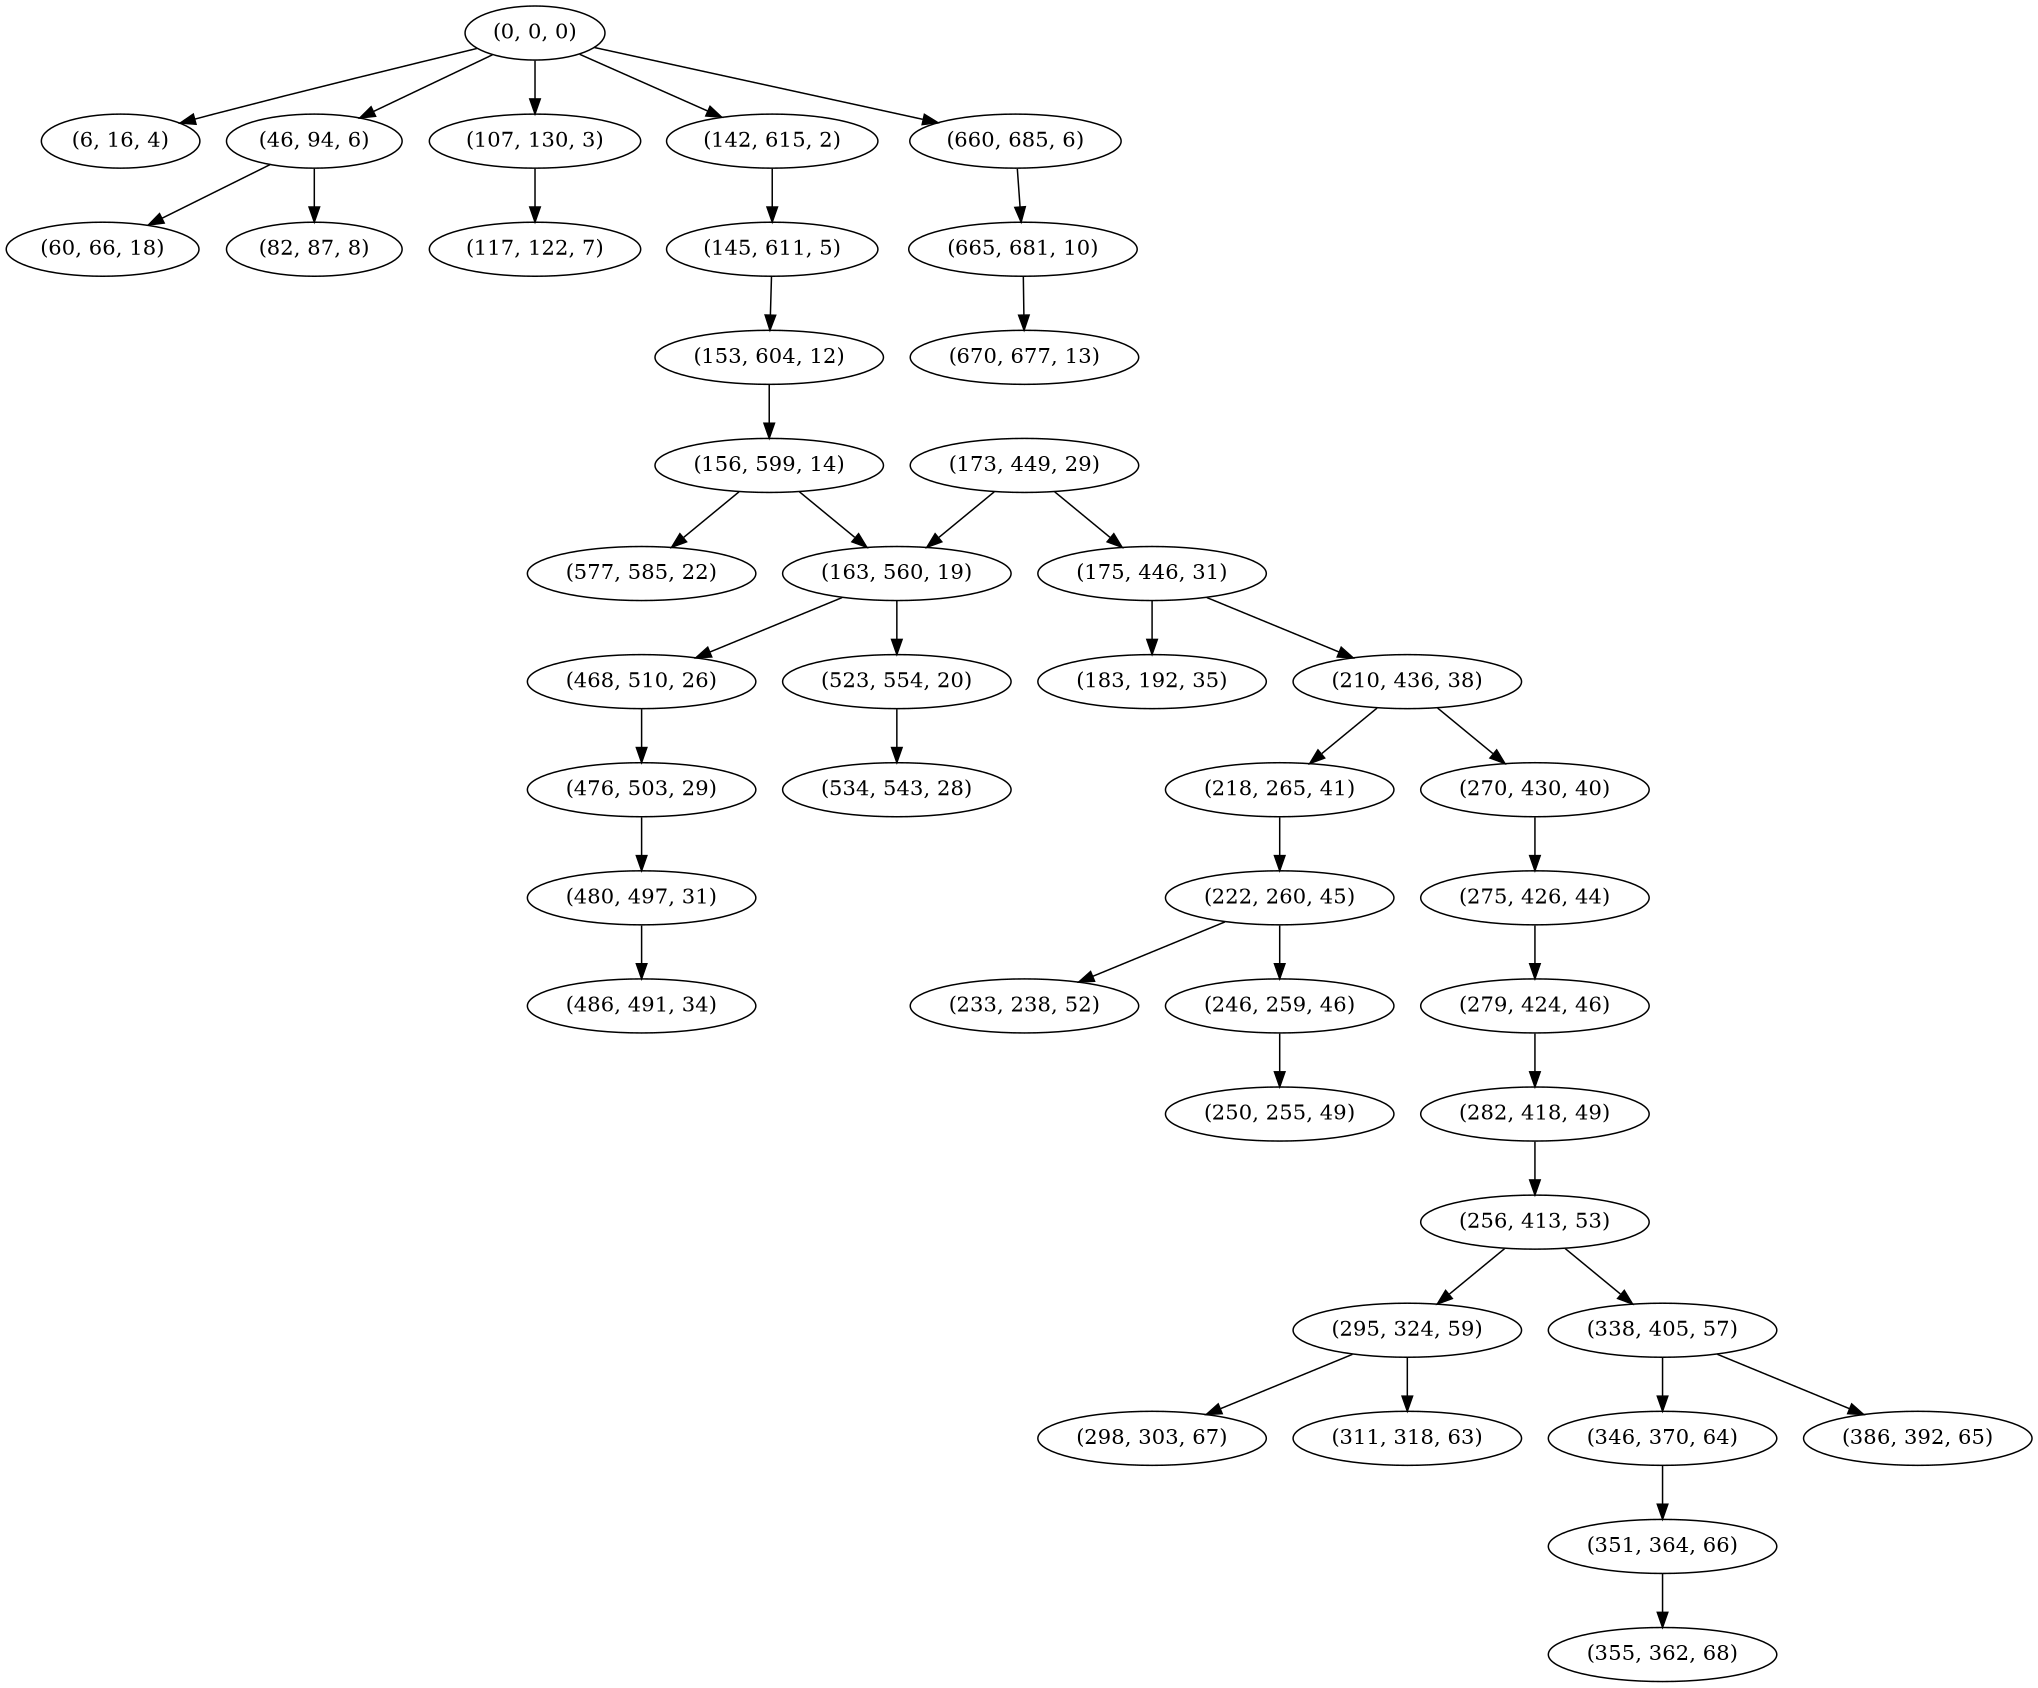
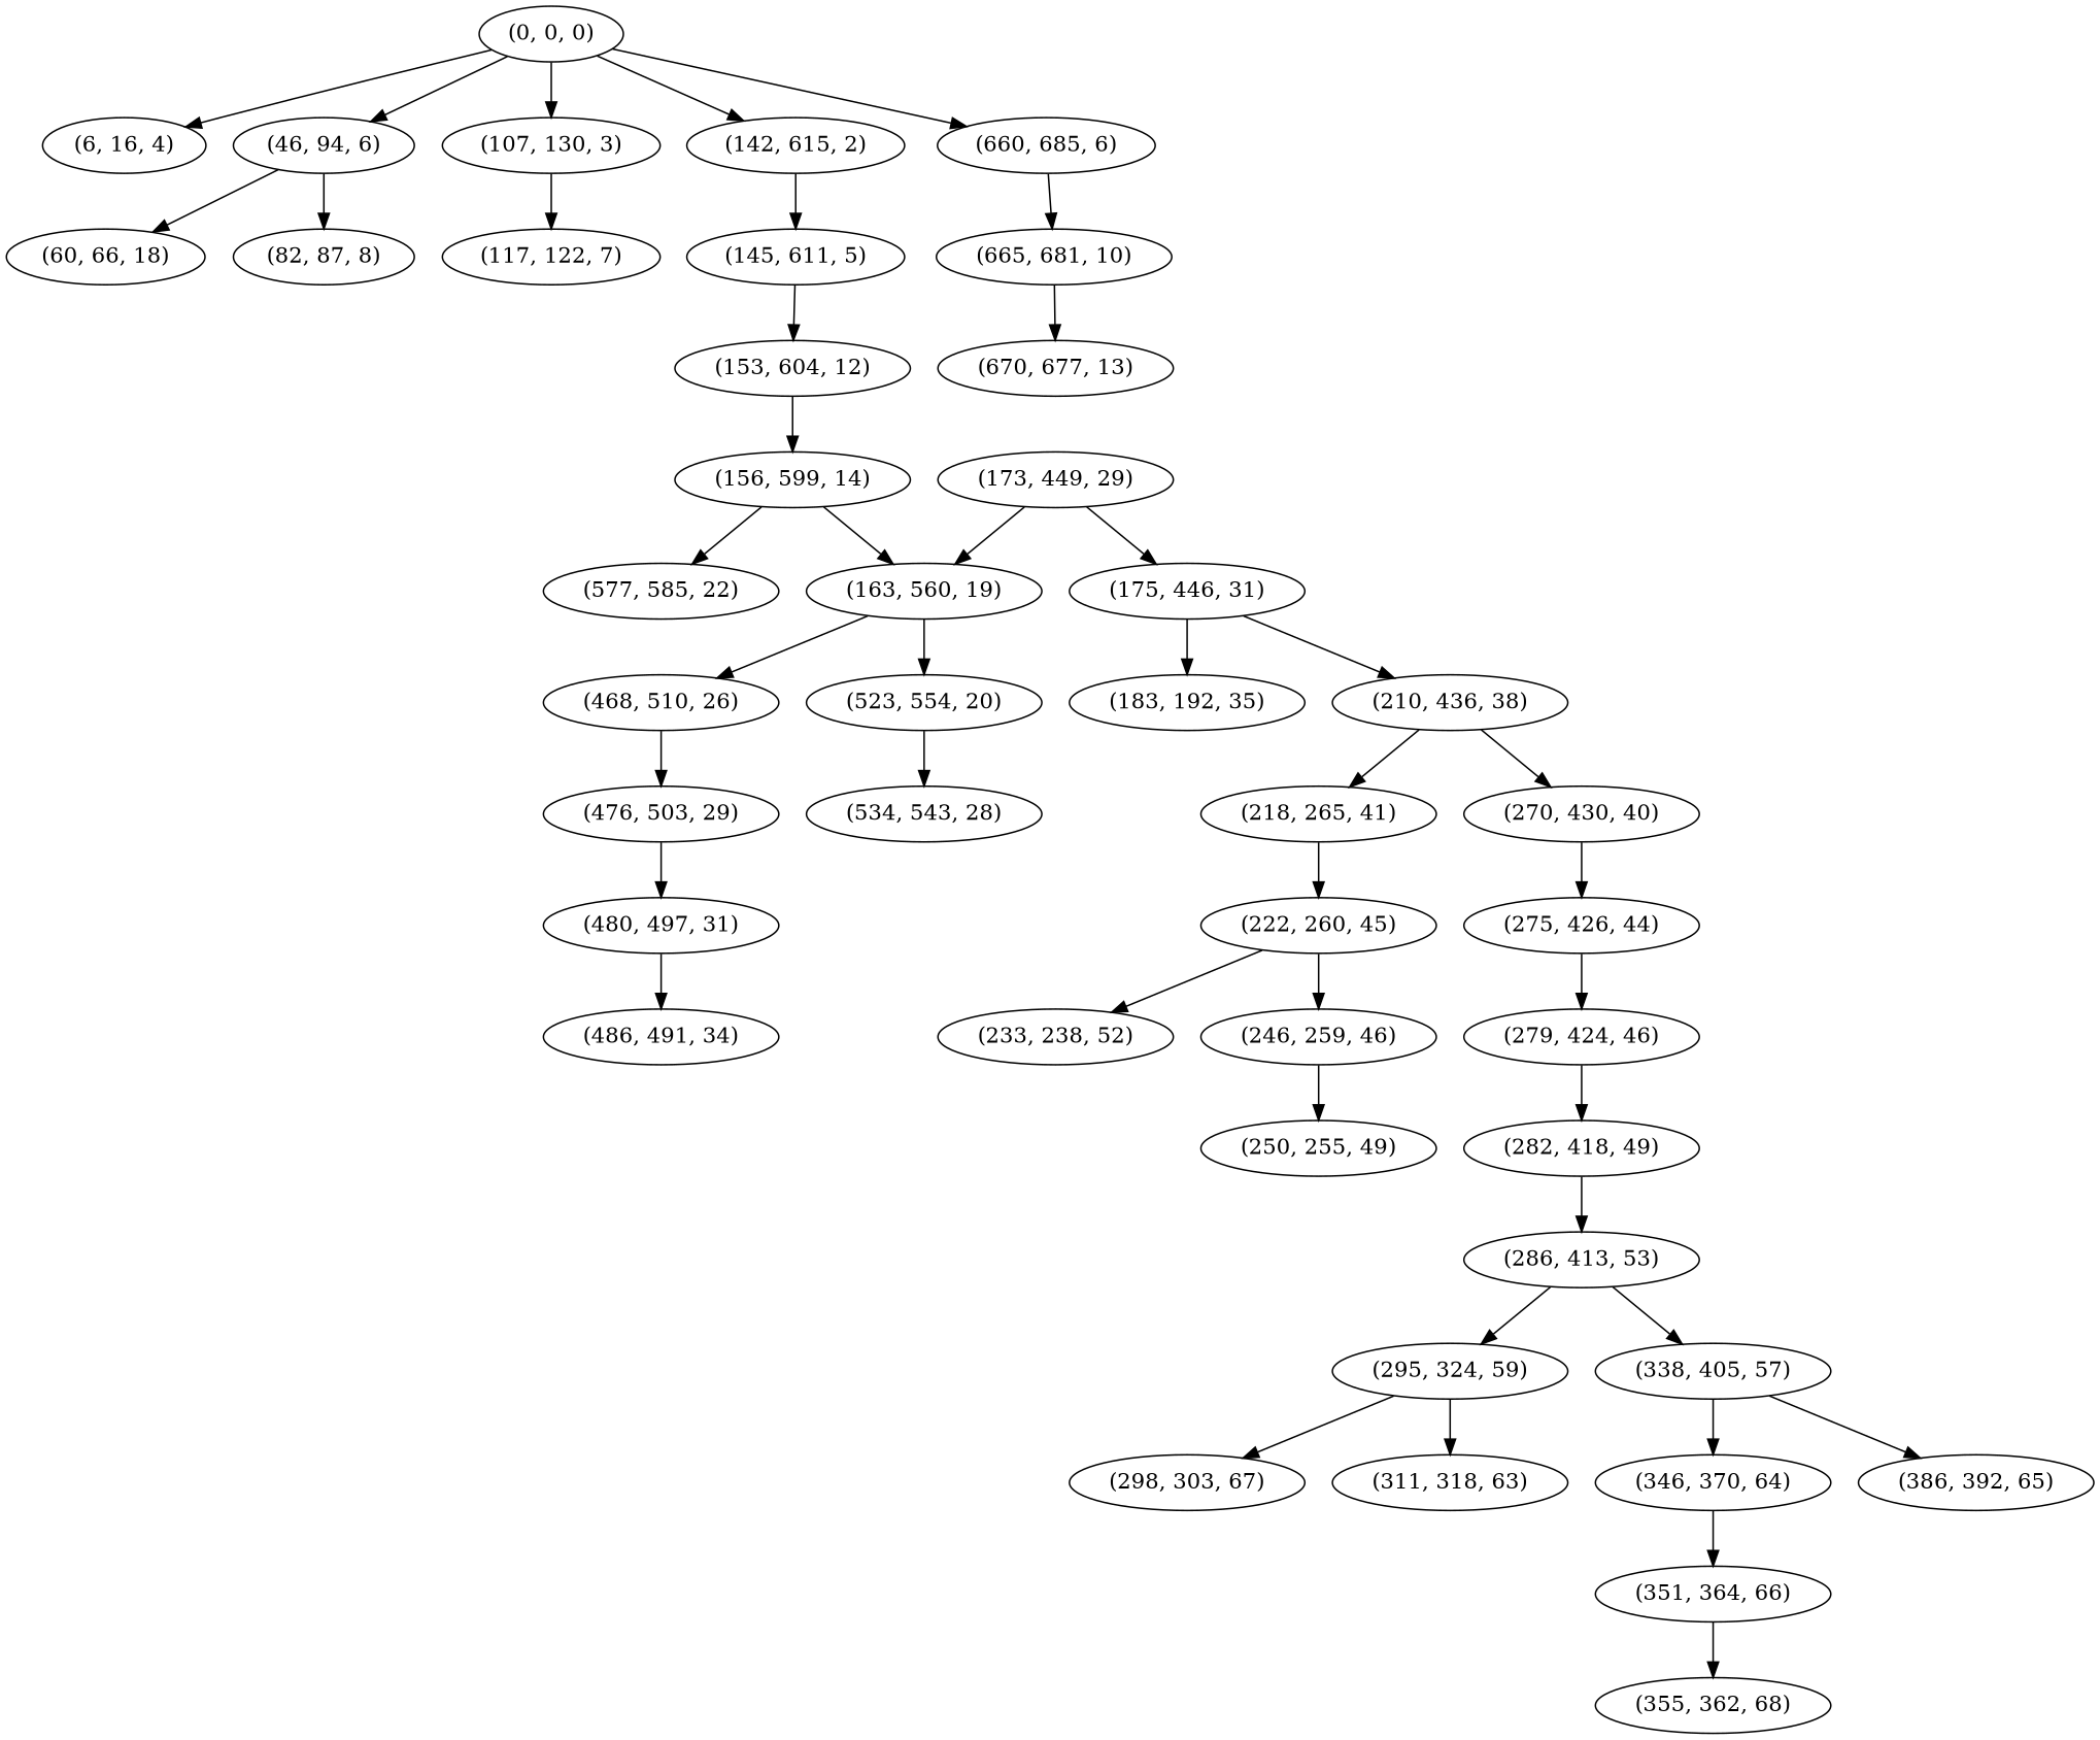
  digraph {
    "(0, 0, 0)"
    "(6, 16, 4)"
    "(46, 94, 6)"
    "(107, 130, 3)"
    "(142, 615, 2)"
    "(660, 685, 6)"
    "(60, 66, 18)"
    "(82, 87, 8)"
    "(117, 122, 7)"
    "(145, 611, 5)"
    "(665, 681, 10)"
    "(153, 604, 12)"
    "(156, 599, 14)"
    "(163, 560, 19)"
    "(577, 585, 22)"
    "(468, 510, 26)"
    "(523, 554, 20)"
    "(173, 449, 29)"
    "(175, 446, 31)"
    "(476, 503, 29)"
    "(534, 543, 28)"
    "(183, 192, 35)"
    "(210, 436, 38)"
    "(218, 265, 41)"
    "(270, 430, 40)"
    "(222, 260, 45)"
    "(275, 426, 44)"
    "(233, 238, 52)"
    "(246, 259, 46)"
    "(250, 255, 49)"
    "(279, 424, 46)"
    "(282, 418, 49)"
-   "(286, 413, 53)" [label="(256, 413, 53)"]
+   "(286, 413, 53)"
    "(295, 324, 59)"
    "(338, 405, 57)"
    n36 [label="(298, 303, 67)"]
    "(311, 318, 63)"
    "(346, 370, 64)"
    "(386, 392, 65)"
    "(351, 364, 66)"
    "(355, 362, 68)"
    "(480, 497, 31)"
    "(486, 491, 34)"
    "(670, 677, 13)"
    "(0, 0, 0)" -> "(6, 16, 4)"
    "(0, 0, 0)" -> "(46, 94, 6)"
    "(0, 0, 0)" -> "(107, 130, 3)"
    "(0, 0, 0)" -> "(142, 615, 2)"
    "(0, 0, 0)" -> "(660, 685, 6)"
    "(46, 94, 6)" -> "(60, 66, 18)"
    "(46, 94, 6)" -> "(82, 87, 8)"
    "(107, 130, 3)" -> "(117, 122, 7)"
    "(142, 615, 2)" -> "(145, 611, 5)"
    "(660, 685, 6)" -> "(665, 681, 10)"
    "(145, 611, 5)" -> "(153, 604, 12)"
    "(665, 681, 10)" -> "(670, 677, 13)"
    "(153, 604, 12)" -> "(156, 599, 14)"
    "(156, 599, 14)" -> "(163, 560, 19)"
    "(156, 599, 14)" -> "(577, 585, 22)"
    "(163, 560, 19)" -> "(468, 510, 26)"
    "(163, 560, 19)" -> "(523, 554, 20)"
    "(468, 510, 26)" -> "(476, 503, 29)"
    "(523, 554, 20)" -> "(534, 543, 28)"
    "(173, 449, 29)" -> "(163, 560, 19)"
    "(173, 449, 29)" -> "(175, 446, 31)"
    "(175, 446, 31)" -> "(183, 192, 35)"
    "(175, 446, 31)" -> "(210, 436, 38)"
    "(476, 503, 29)" -> "(480, 497, 31)"
    "(210, 436, 38)" -> "(218, 265, 41)"
    "(210, 436, 38)" -> "(270, 430, 40)"
    "(218, 265, 41)" -> "(222, 260, 45)"
    "(270, 430, 40)" -> "(275, 426, 44)"
    "(222, 260, 45)" -> "(233, 238, 52)"
    "(222, 260, 45)" -> "(246, 259, 46)"
    "(275, 426, 44)" -> "(279, 424, 46)"
    "(246, 259, 46)" -> "(250, 255, 49)"
    "(279, 424, 46)" -> "(282, 418, 49)"
    "(282, 418, 49)" -> "(286, 413, 53)"
    "(286, 413, 53)" -> "(295, 324, 59)"
    "(286, 413, 53)" -> "(338, 405, 57)"
    "(295, 324, 59)" -> n36
    "(295, 324, 59)" -> "(311, 318, 63)"
    "(338, 405, 57)" -> "(346, 370, 64)"
    "(338, 405, 57)" -> "(386, 392, 65)"
    "(346, 370, 64)" -> "(351, 364, 66)"
    "(351, 364, 66)" -> "(355, 362, 68)"
    "(480, 497, 31)" -> "(486, 491, 34)"
  }
